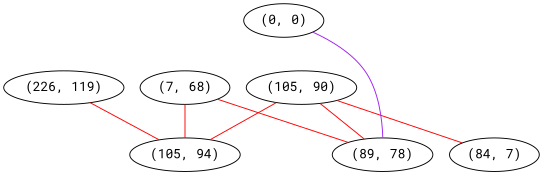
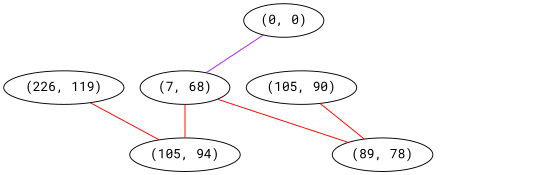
  graph {
    fontname="Roboto Mono"
    node [fontname="Roboto Mono"]
    edge [color=red fontname="Roboto Mono" weight=1]
    "(105, 90)"
-   "(84, 7)"
    "(105, 94)"
    "(89, 78)"
    "(0, 0)"
    "(7, 68)"
    n7 [label="(226, 119)"]
-   "(105, 90)" -- "(84, 7)"
-   "(105, 90)" -- "(105, 94)"
    "(105, 90)" -- "(89, 78)"
-   "(0, 0)" -- "(89, 78)" [color=purple weight=4]
+   "(0, 0)" -- "(7, 68)" [color=purple weight=4]
    "(7, 68)" -- "(105, 94)"
    "(7, 68)" -- "(89, 78)"
    n7 -- "(105, 94)"
  }
